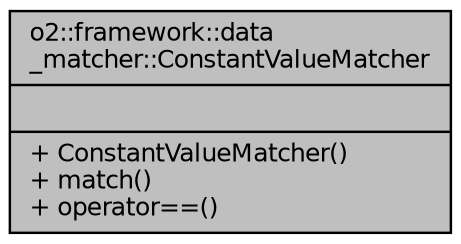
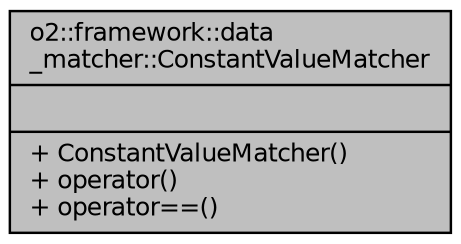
  digraph {
-   n1 [color=black fillcolor=grey75 fontcolor=black fontname=Helvetica fontsize=10 height=0.2 label="{o2::framework::data\l_matcher::ConstantValueMatcher\n||+ ConstantValueMatcher()\l+ match()\l+ operator==()\l}" shape=record style=filled width=0.4]
+   n1 [color=black fillcolor=grey75 fontcolor=black fontname=Helvetica fontsize=10 height=0.2 label="{o2::framework::data\l_matcher::ConstantValueMatcher\n||+ ConstantValueMatcher()\l+ operator()\l+ operator==()\l}" shape=record style=filled width=0.4]
  }
